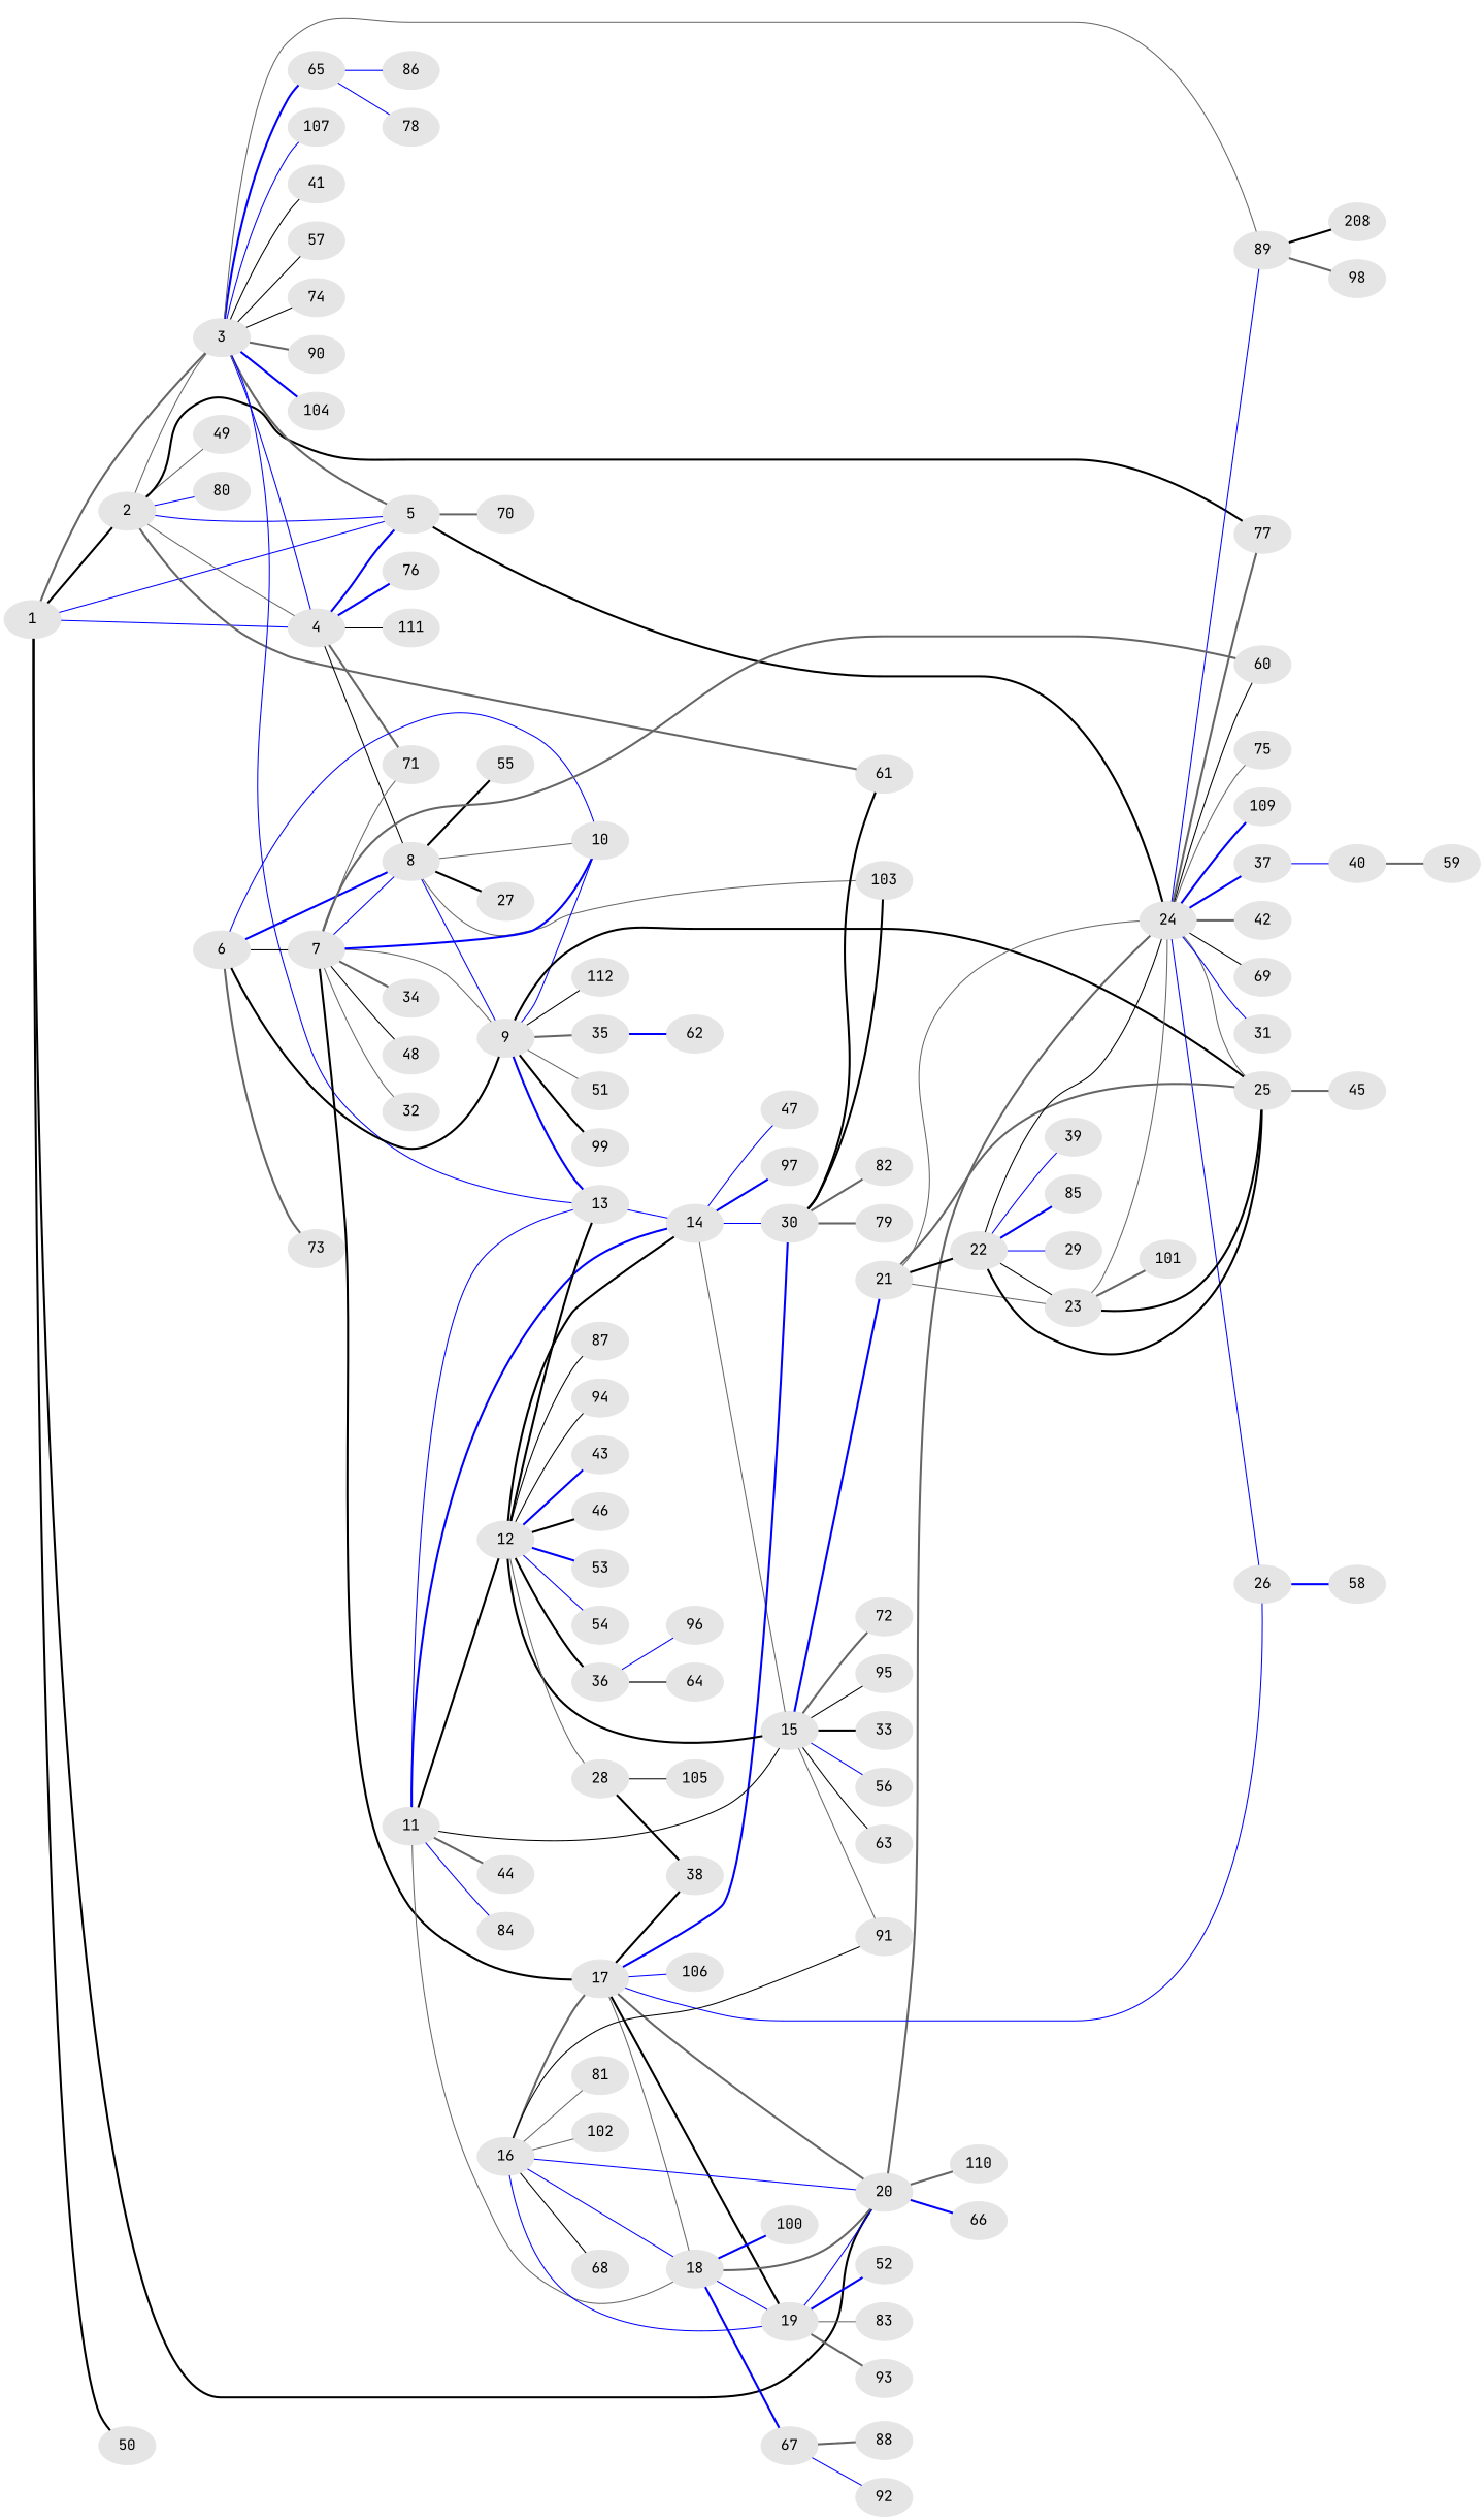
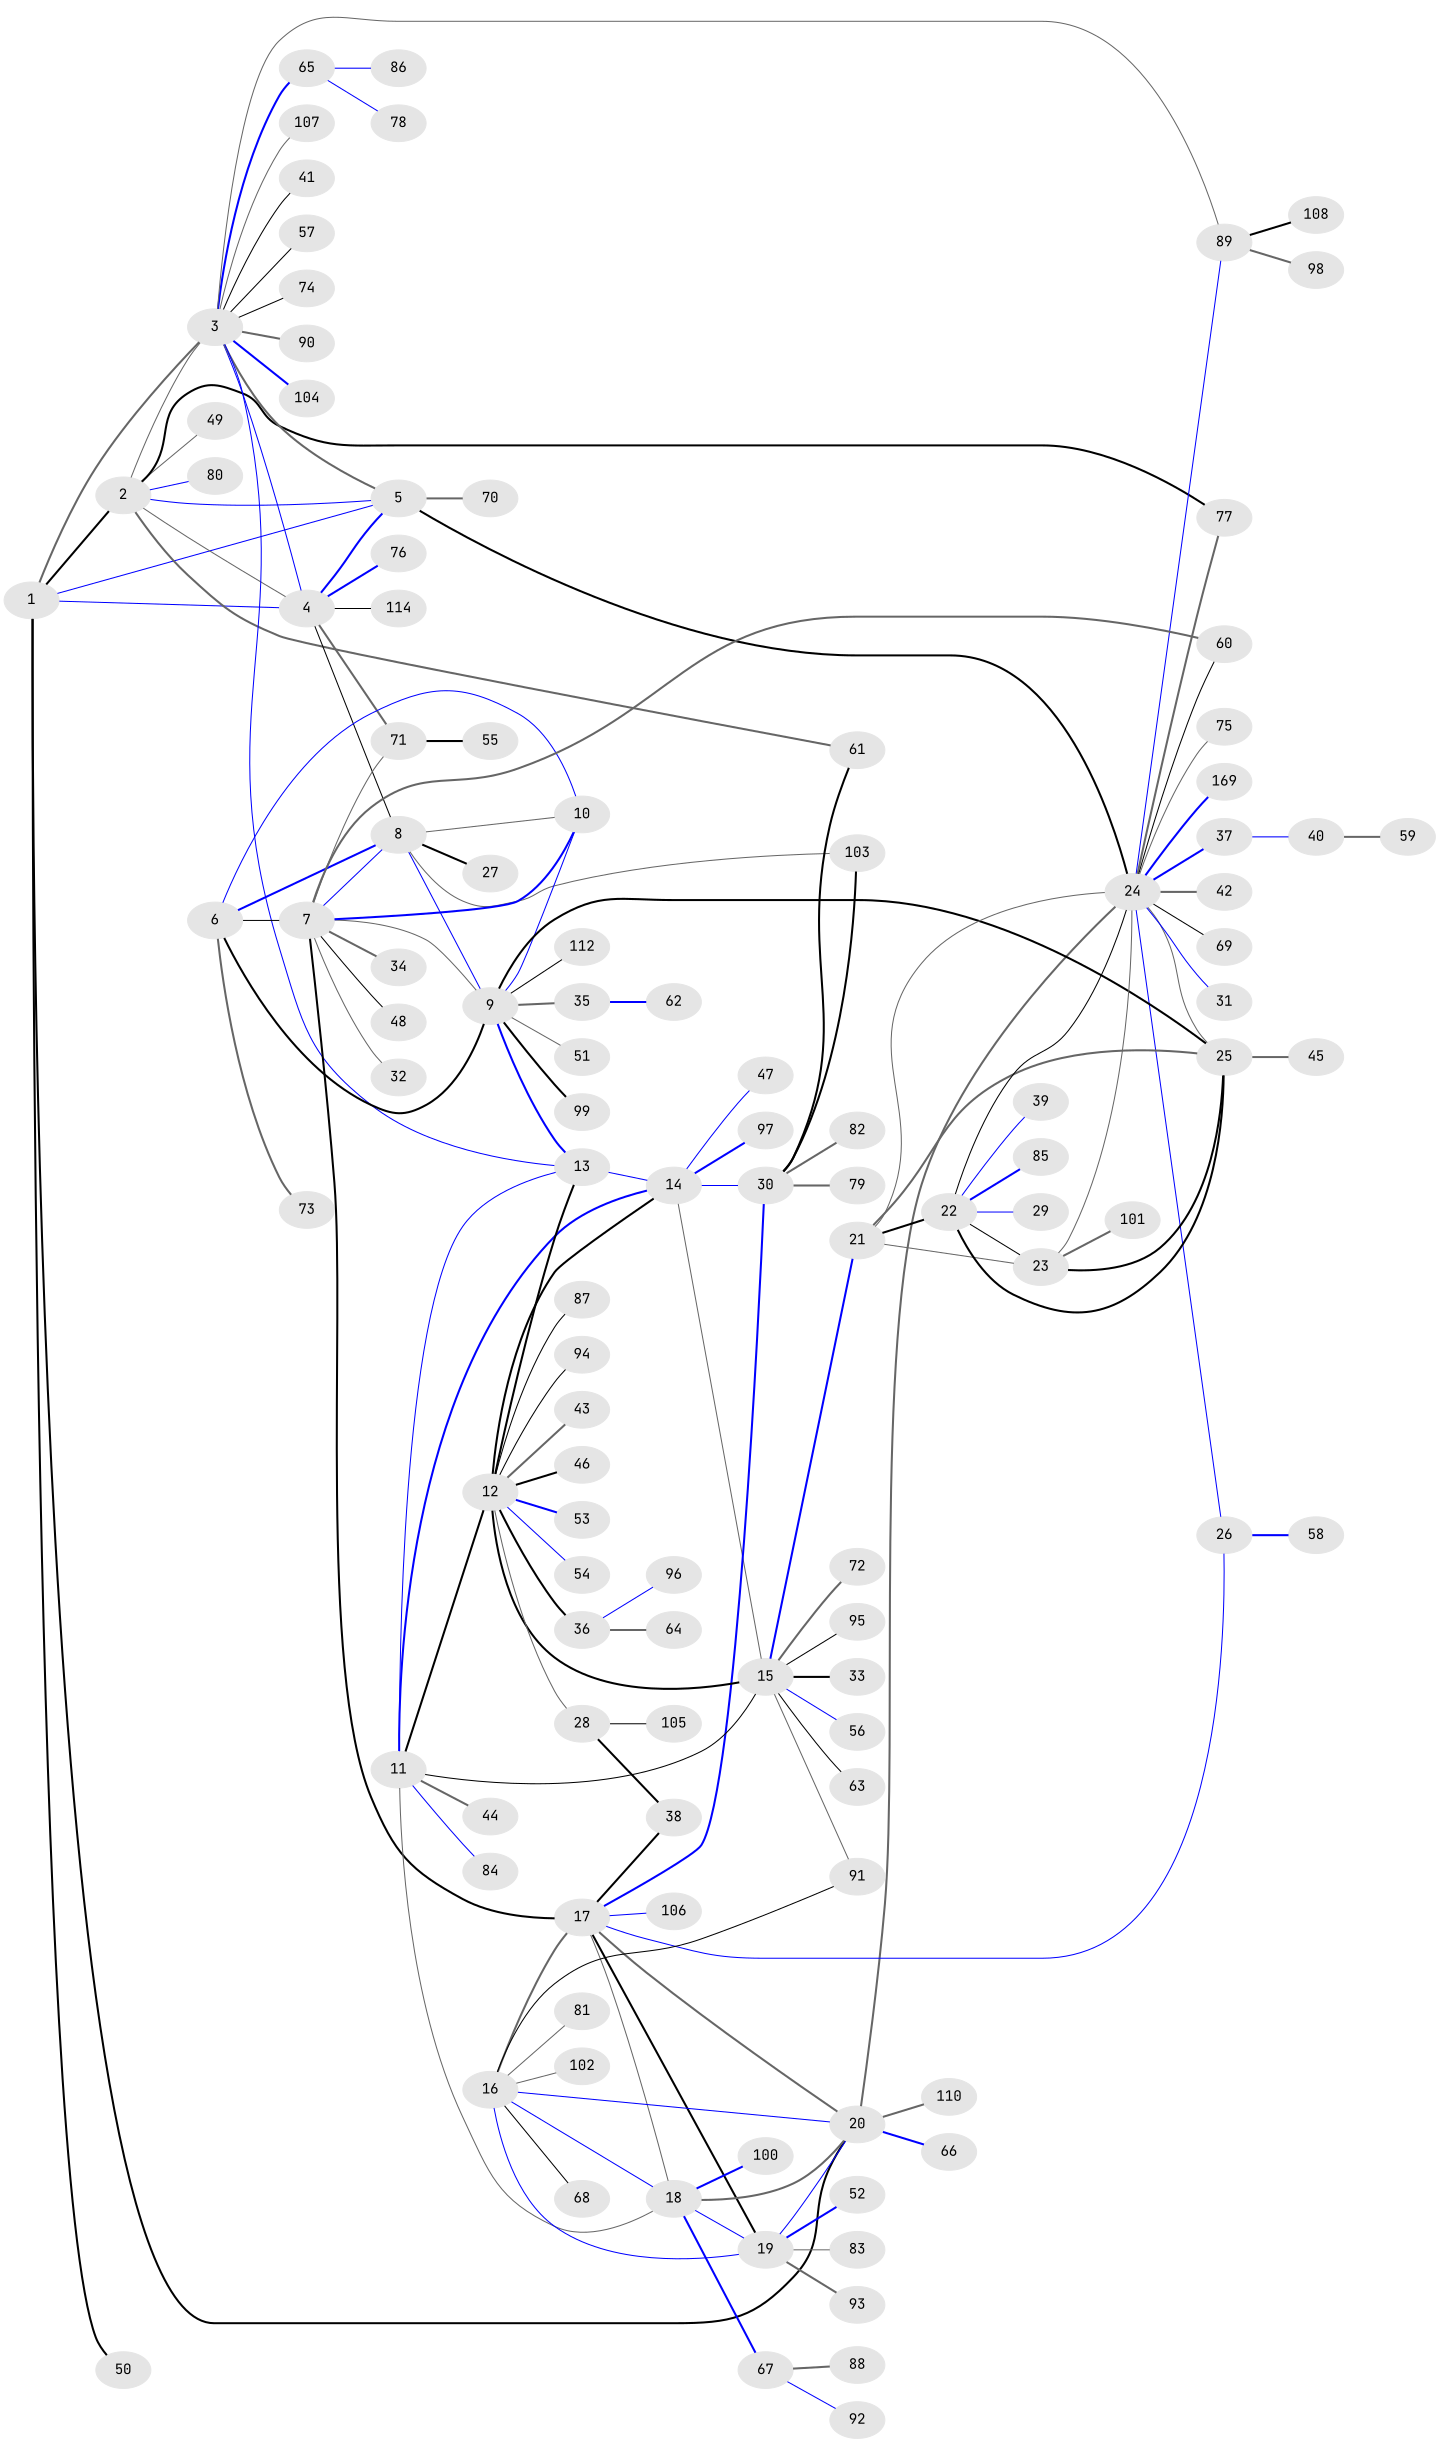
  graph {
    fontname="JetBrains Mono"
    rankdir=LR
    node [color=gray90 fontname="JetBrains Mono" style=filled]
    edge [color=blue fontname="JetBrains Mono" style=bold]
    1
    2
    3
    4
    5
    20
    50
    49
    61
    77
    80
    13
    41
    57
    65
    74
    89
    90
    104
    107
    8
    71
    76
-   111
+   111 [label=114]
    24
    70
    66
    110
    14
    78
    86
    98
-   108 [label=208]
+   108
    9
    10
    27
    55
    103
    60
    25
    26
    31
    37
    42
    69
    75
-   109
+   109 [label=169]
    6
    7
    73
    17
    32
    34
    48
    35
    51
    99
    112
    18
    30
    19
    38
    106
    45
    62
    11
    12
    15
    44
    84
    28
    36
    43
    46
    53
    54
    87
    94
    47
    97
    21
    33
    56
    63
    72
    91
    95
    67
    100
    105
    64
    96
    79
    82
    22
    23
    16
    68
    81
    102
    52
    83
    93
    58
    88
    92
    29
    39
    85
    101
    40
    59
    1 -- 2 [color=black]
    1 -- 3 [color=gray40]
    1 -- 4 [style=solid]
    1 -- 5 [style=solid]
    1 -- 20 [color=black]
    1 -- 50 [color=black]
    2 -- 3 [color=gray40 style=solid]
    2 -- 4 [color=gray40 style=solid]
    2 -- 5 [style=solid]
    2 -- 49 [color=gray40 style=solid]
    2 -- 61 [color=gray40]
    2 -- 77 [color=black]
    2 -- 80 [style=solid]
    3 -- 4 [style=solid]
    3 -- 5 [color=gray40]
    3 -- 13 [style=solid]
    3 -- 41 [color=black style=solid]
    3 -- 57 [color=black style=solid]
    3 -- 65
    3 -- 74 [color=black style=solid]
    3 -- 89 [color=gray40 style=solid]
    3 -- 90 [color=gray40]
    3 -- 104
-   3 -- 107 [style=solid]
+   3 -- 107 [color=gray40 style=solid]
    4 -- 5
    4 -- 8 [color=black style=solid]
    4 -- 71 [color=gray40]
    4 -- 76
    4 -- 111 [color=black style=solid]
    5 -- 24 [color=black]
    5 -- 70 [color=gray40]
    20 -- 24 [color=gray40]
    20 -- 66
    20 -- 110 [color=gray40]
    13 -- 14 [style=solid]
    65 -- 78 [style=solid]
    65 -- 86 [style=solid]
    89 -- 98 [color=gray40]
    89 -- 108 [color=black]
    8 -- 9 [style=solid]
    8 -- 10 [color=gray40 style=solid]
    8 -- 27 [color=black]
-   8 -- 55 [color=black]
+   71 -- 55 [color=black]
    8 -- 103 [color=gray40 style=solid]
    24 -- 77 [color=gray40]
    24 -- 89 [style=solid]
    24 -- 60 [color=black style=solid]
    24 -- 25 [color=gray40 style=solid]
    24 -- 26 [style=solid]
    24 -- 31 [style=solid]
    24 -- 37
    24 -- 42 [color=gray40]
    24 -- 69 [color=black style=solid]
    24 -- 75 [color=gray40 style=solid]
    24 -- 109
    14 -- 30 [style=solid]
    14 -- 15 [color=gray40 style=solid]
    14 -- 47 [style=solid]
    14 -- 97
    9 -- 13
    9 -- 10 [style=solid]
    9 -- 25 [color=black]
    9 -- 35 [color=gray40]
    9 -- 51 [color=gray40 style=solid]
    9 -- 99 [color=black]
    9 -- 112 [color=black style=solid]
    25 -- 45 [color=gray40]
    26 -- 58
    37 -- 40 [style=solid]
    6 -- 8
    6 -- 9 [color=black]
    6 -- 10 [style=solid]
    6 -- 7 [color=black style=solid]
    6 -- 73 [color=gray40]
    7 -- 8 [style=solid]
    7 -- 71 [color=gray40 style=solid]
    7 -- 9 [color=gray40 style=solid]
    7 -- 10
    7 -- 60 [color=gray40]
    7 -- 17 [color=black]
    7 -- 32 [color=gray40 style=solid]
    7 -- 34 [color=gray40]
    7 -- 48 [color=black style=solid]
    17 -- 20 [color=gray40]
    17 -- 26 [style=solid]
    17 -- 18 [color=gray40 style=solid]
    17 -- 30
    17 -- 19 [color=black]
    17 -- 38 [color=black]
    17 -- 106 [style=solid]
    35 -- 62
    18 -- 20 [color=gray40]
    18 -- 19 [style=solid]
    18 -- 67
    18 -- 100
    30 -- 61 [color=black]
    30 -- 103 [color=black]
    30 -- 79 [color=gray40]
    30 -- 82 [color=gray40]
    19 -- 20 [style=solid]
    19 -- 52
    19 -- 83 [color=gray40 style=solid]
    19 -- 93 [color=gray40]
    11 -- 13 [style=solid]
    11 -- 14
    11 -- 18 [color=gray40 style=solid]
    11 -- 12 [color=black]
    11 -- 15 [color=black style=solid]
    11 -- 44 [color=gray40]
    11 -- 84 [style=solid]
    12 -- 13 [color=black]
    12 -- 14 [color=black]
    12 -- 15 [color=black]
    12 -- 28 [color=gray40 style=solid]
    12 -- 36 [color=black]
-   12 -- 43
+   12 -- 43 [color=gray40]
    12 -- 46 [color=black]
    12 -- 53
    12 -- 54 [style=solid]
    12 -- 87 [color=black style=solid]
    12 -- 94 [color=black style=solid]
    15 -- 21
    15 -- 33 [color=black]
    15 -- 56 [style=solid]
    15 -- 63 [color=black style=solid]
    15 -- 72 [color=gray40]
    15 -- 91 [color=gray40 style=solid]
    15 -- 95 [color=black style=solid]
    28 -- 38 [color=black]
    28 -- 105 [color=black style=solid]
    36 -- 64 [color=gray40]
    36 -- 96 [style=solid]
    21 -- 24 [color=gray40 style=solid]
    21 -- 25 [color=gray40]
    21 -- 22 [color=black]
    21 -- 23 [color=gray40 style=solid]
    67 -- 88 [color=gray40]
    67 -- 92 [style=solid]
    22 -- 24 [color=black style=solid]
    22 -- 25 [color=black]
    22 -- 23 [color=black style=solid]
    22 -- 29 [style=solid]
    22 -- 39 [style=solid]
    22 -- 85
    23 -- 24 [color=gray40 style=solid]
    23 -- 25 [color=black]
    23 -- 101 [color=gray40]
    16 -- 20 [style=solid]
    16 -- 17 [color=gray40]
    16 -- 18 [style=solid]
    16 -- 19 [style=solid]
    16 -- 91 [color=black style=solid]
    16 -- 68 [color=black style=solid]
    16 -- 81 [color=gray40 style=solid]
    16 -- 102 [color=gray40 style=solid]
    40 -- 59 [color=gray40]
  }
